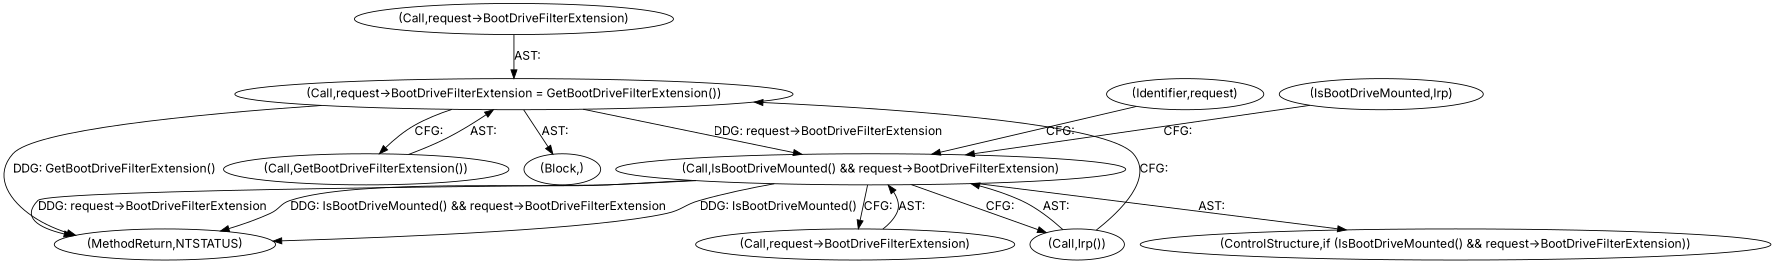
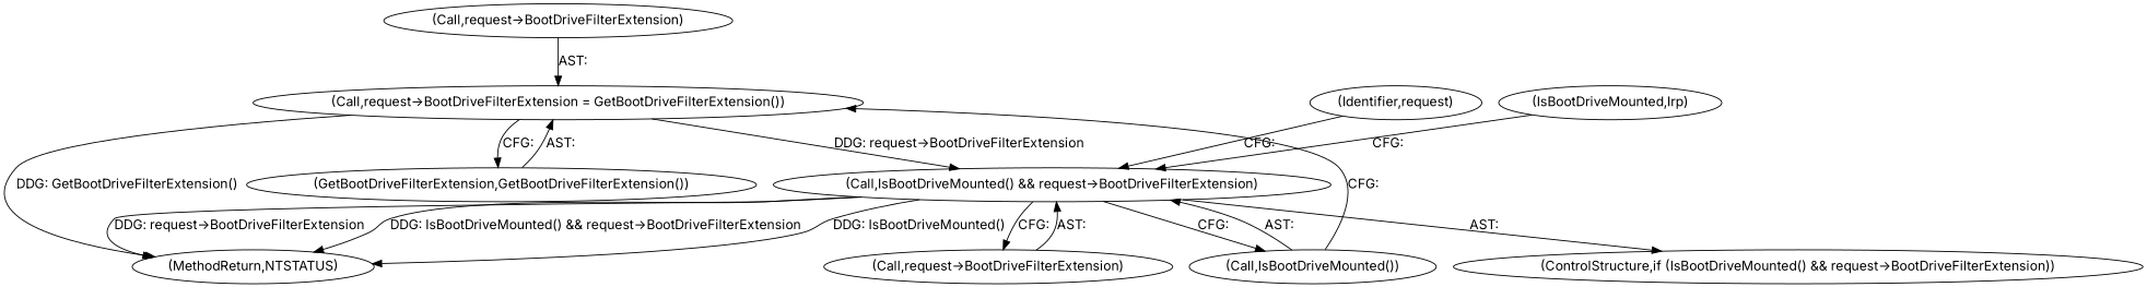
  digraph {
    fontname=Inter
    node [fontname=Inter]
    edge [fontname=Inter]
    n1 [label="(Call,request->BootDriveFilterExtension = GetBootDriveFilterExtension())"]
    n2 [label="(Call,IsBootDriveMounted() && request->BootDriveFilterExtension)"]
    n3 [label="(MethodReturn,NTSTATUS)"]
-   n4 [label="(Call,GetBootDriveFilterExtension())"]
-   n5 [label="(Block,)"]
+   n4 [label="(GetBootDriveFilterExtension,GetBootDriveFilterExtension())"]
    n6 [label="(Call,request->BootDriveFilterExtension)"]
-   n7 [label="(Call,Irp())"]
+   n7 [label="(Call,IsBootDriveMounted())"]
    n8 [label="(ControlStructure,if (IsBootDriveMounted() && request->BootDriveFilterExtension))"]
    n9 [label="(Call,request->BootDriveFilterExtension)"]
    n10 [label="(Identifier,request)"]
    n11 [label="(IsBootDriveMounted,Irp)"]
    n1 -> n2 [label="DDG: request->BootDriveFilterExtension"]
    n1 -> n3 [label="DDG: GetBootDriveFilterExtension()"]
    n1 -> n4 [label="CFG: "]
-   n1 -> n5 [label="AST: "]
    n2 -> n3 [label="DDG: IsBootDriveMounted() && request->BootDriveFilterExtension"]
    n2 -> n3 [label="DDG: IsBootDriveMounted()"]
    n2 -> n3 [label="DDG: request->BootDriveFilterExtension"]
    n2 -> n6 [label="CFG: "]
    n2 -> n7 [label="CFG: "]
    n2 -> n8 [label="AST: "]
    n4 -> n1 [label="AST: "]
    n6 -> n2 [label="AST: "]
    n7 -> n1 [label="CFG: "]
    n7 -> n2 [label="AST: "]
    n9 -> n1 [label="AST: "]
    n10 -> n2 [label="CFG: "]
    n11 -> n2 [label="CFG: "]
  }
